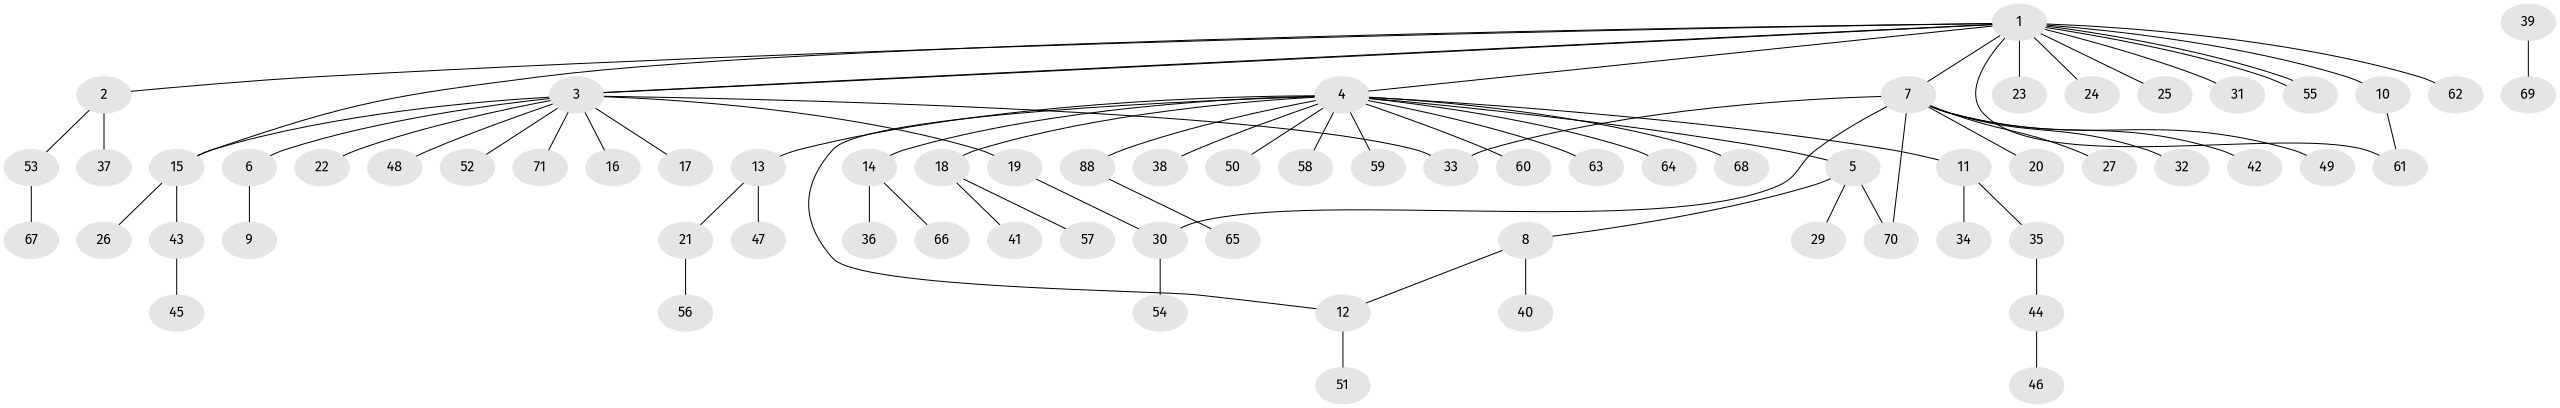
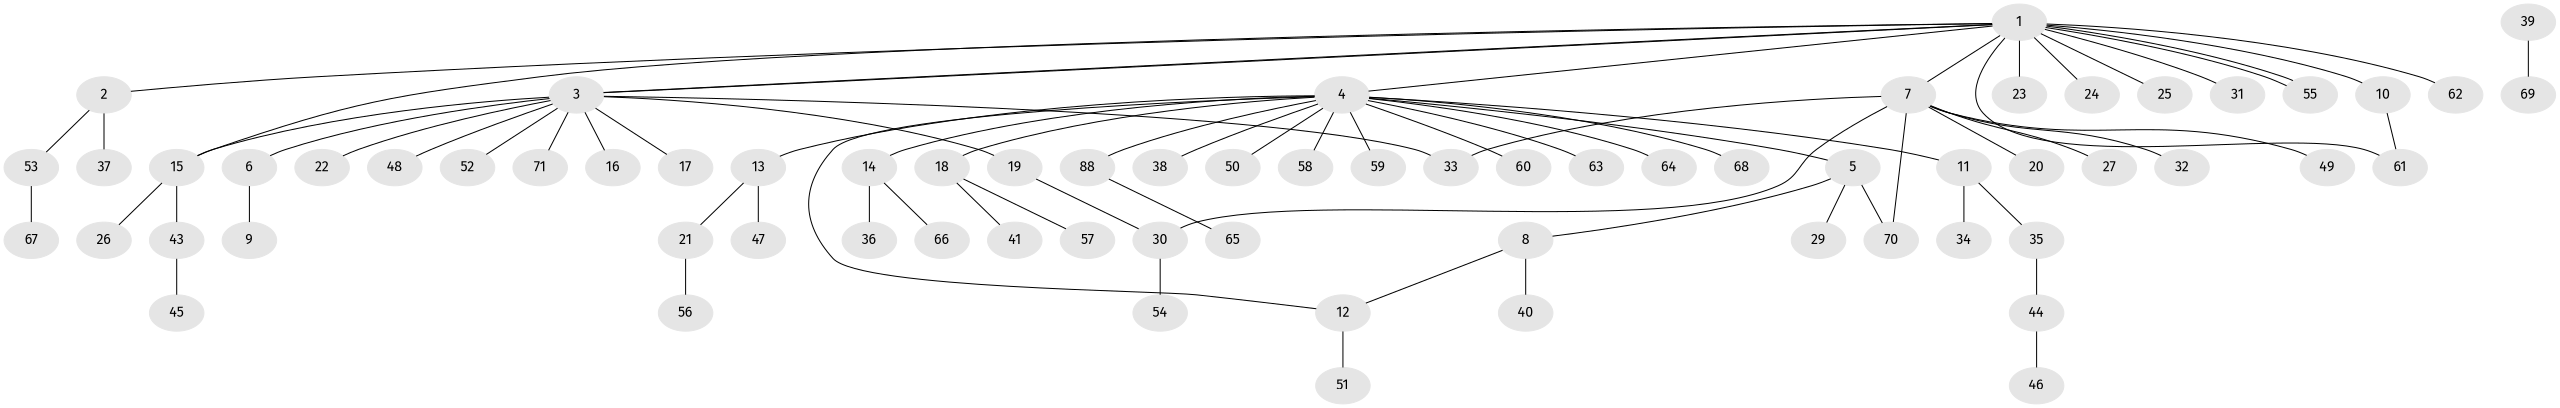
  graph {
    fontname="Fira Sans"
    node [color=gray90 fontname="Fira Sans" style=filled]
    edge [fontname="Fira Sans"]
    1
    2
    3
    4
    7
    10
    15
    23
    24
    25
    31
    55
    61
    62
    37
    53
    6
    16
    17
    19
    22
    33
    48
    52
    71
    5
    11
    12
    13
    14
    18
    n32 [label=88]
    38
    50
    58
    59
    60
    63
    64
    68
    70
    20
    27
    30
    32
-   42
    49
    26
    43
    67
    9
    39
    69
    8
    29
    34
    35
    51
    21
    47
    36
    66
    41
    57
    65
    40
    54
    44
    56
    45
    46
    1 -- 2
    1 -- 3
    1 -- 3
    1 -- 4
    1 -- 7
    1 -- 10
    1 -- 15
    1 -- 23
    1 -- 24
    1 -- 25
    1 -- 31
    1 -- 55
    1 -- 55
    1 -- 61
    1 -- 62
    2 -- 37
    2 -- 53
    3 -- 15
    3 -- 6
    3 -- 16
    3 -- 17
    3 -- 19
    3 -- 22
    3 -- 33
    3 -- 48
    3 -- 52
    3 -- 71
    4 -- 5
    4 -- 11
    4 -- 12
    4 -- 13
    4 -- 14
    4 -- 18
    4 -- n32
    4 -- 38
    4 -- 50
    4 -- 58
    4 -- 59
    4 -- 60
    4 -- 63
    4 -- 64
    4 -- 68
    7 -- 33
    7 -- 70
    7 -- 20
    7 -- 27
    7 -- 30
    7 -- 32
-   7 -- 42
    7 -- 49
    10 -- 61
    15 -- 26
    15 -- 43
    53 -- 67
    6 -- 9
    19 -- 30
    5 -- 70
    5 -- 8
    5 -- 29
    11 -- 34
    11 -- 35
    12 -- 51
    13 -- 21
    13 -- 47
    14 -- 36
    14 -- 66
    18 -- 41
    18 -- 57
    n32 -- 65
    30 -- 54
    43 -- 45
    39 -- 69
    8 -- 12
    8 -- 40
    35 -- 44
    21 -- 56
    44 -- 46
  }
